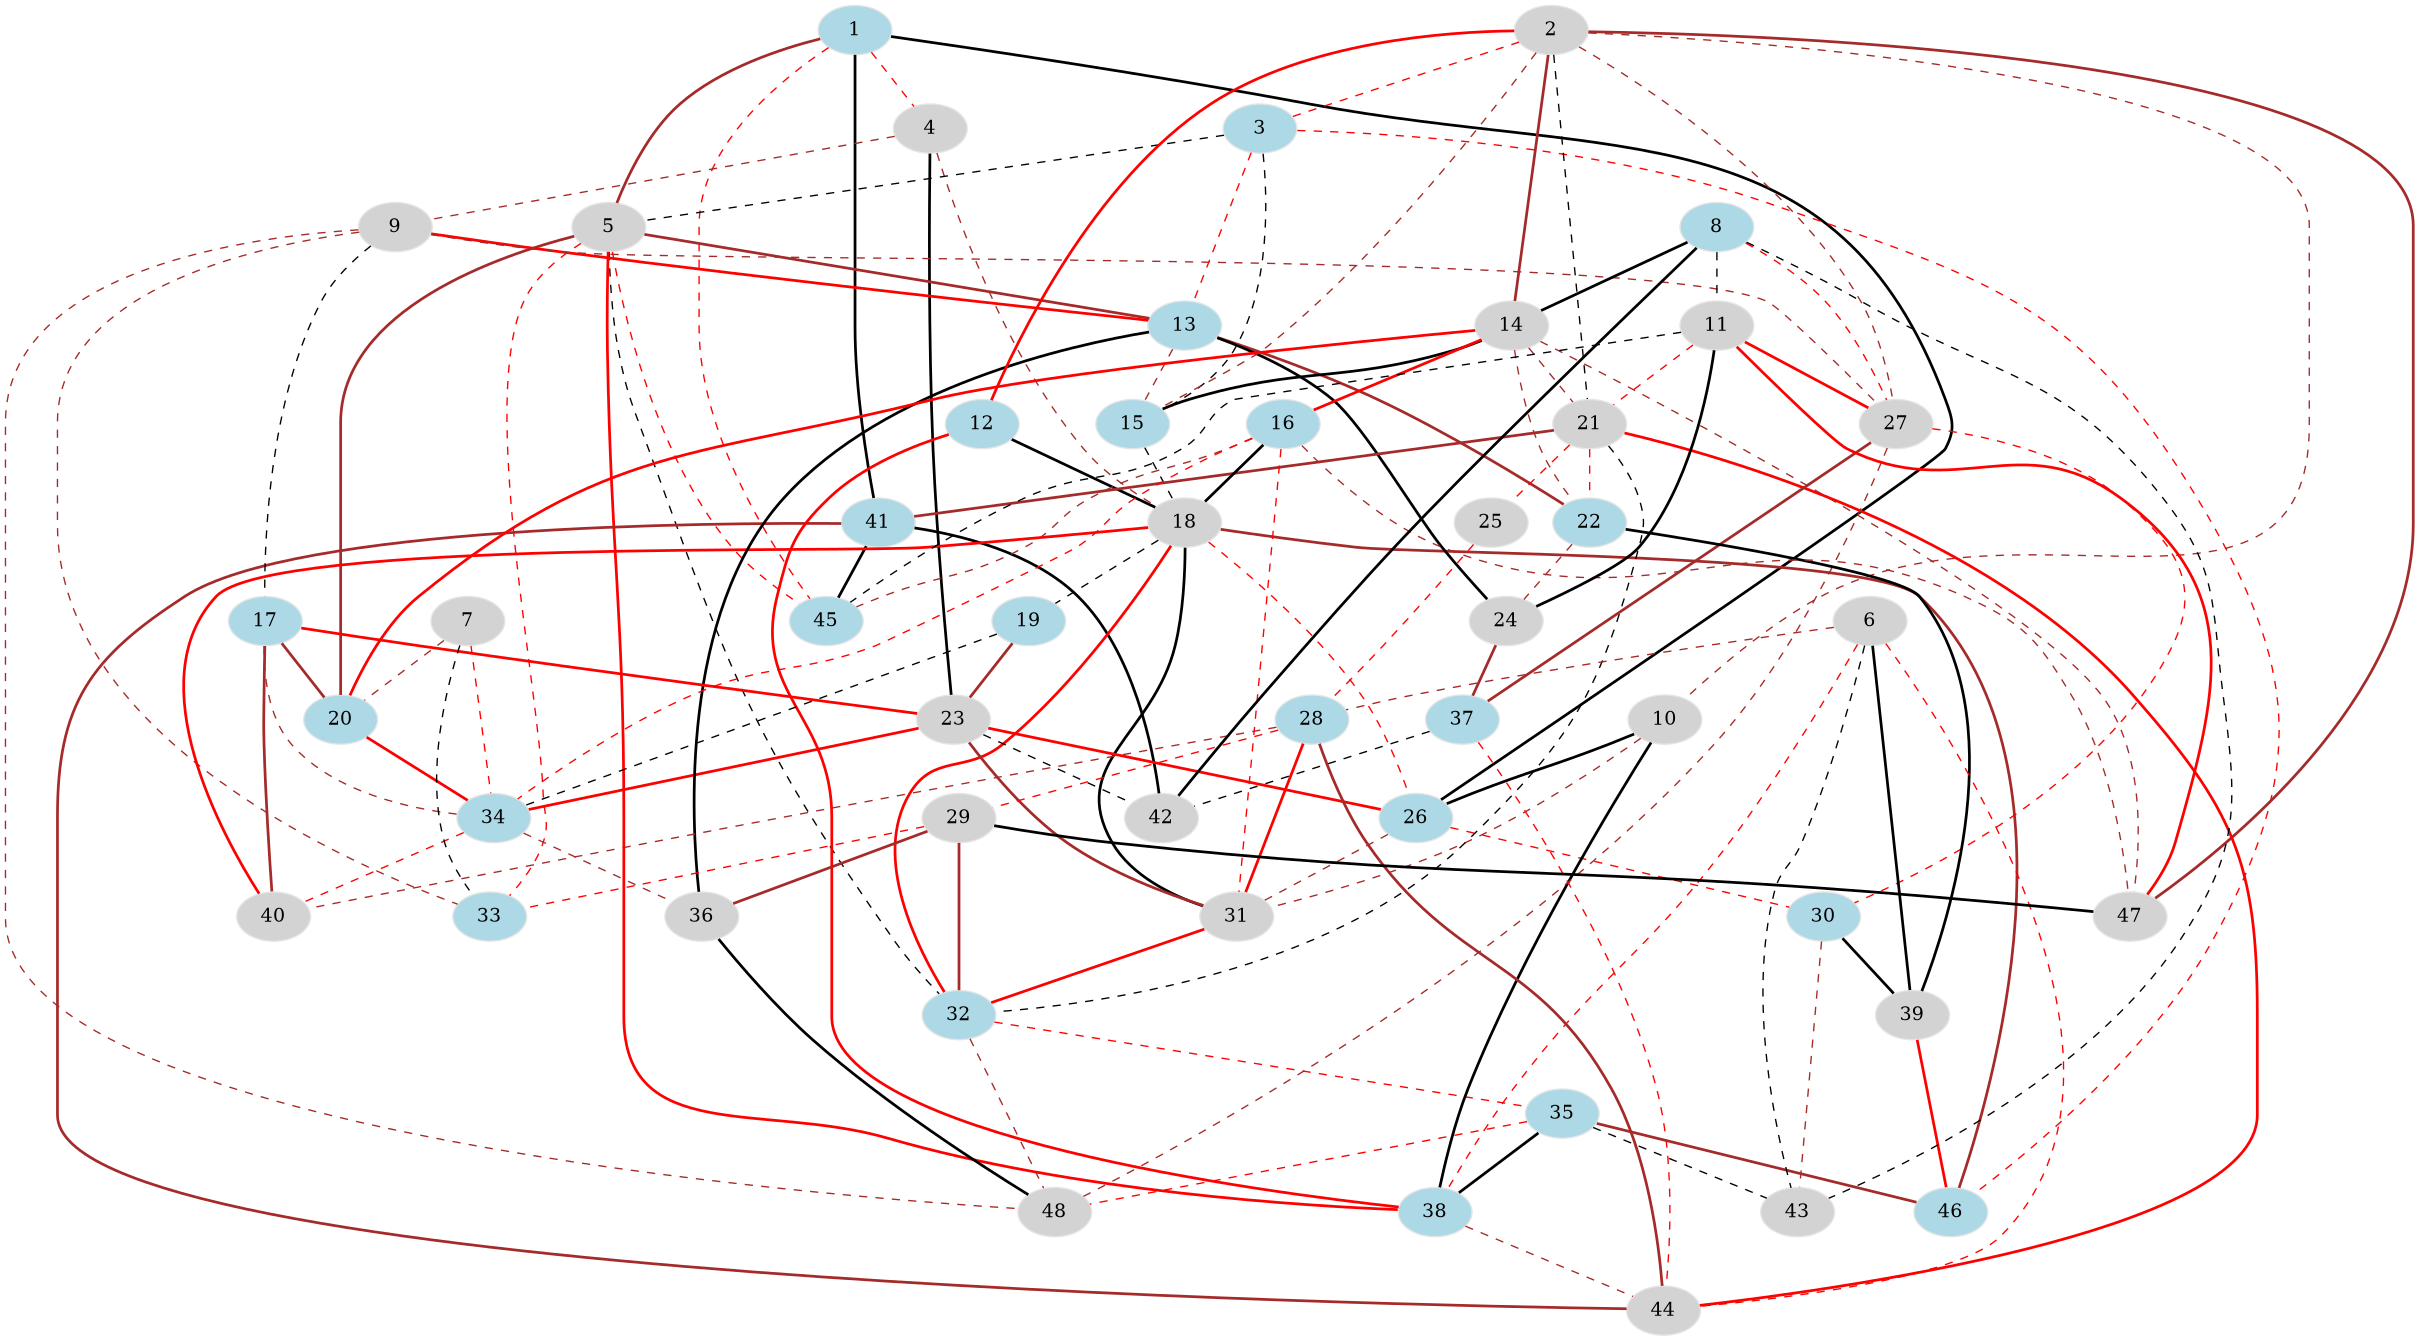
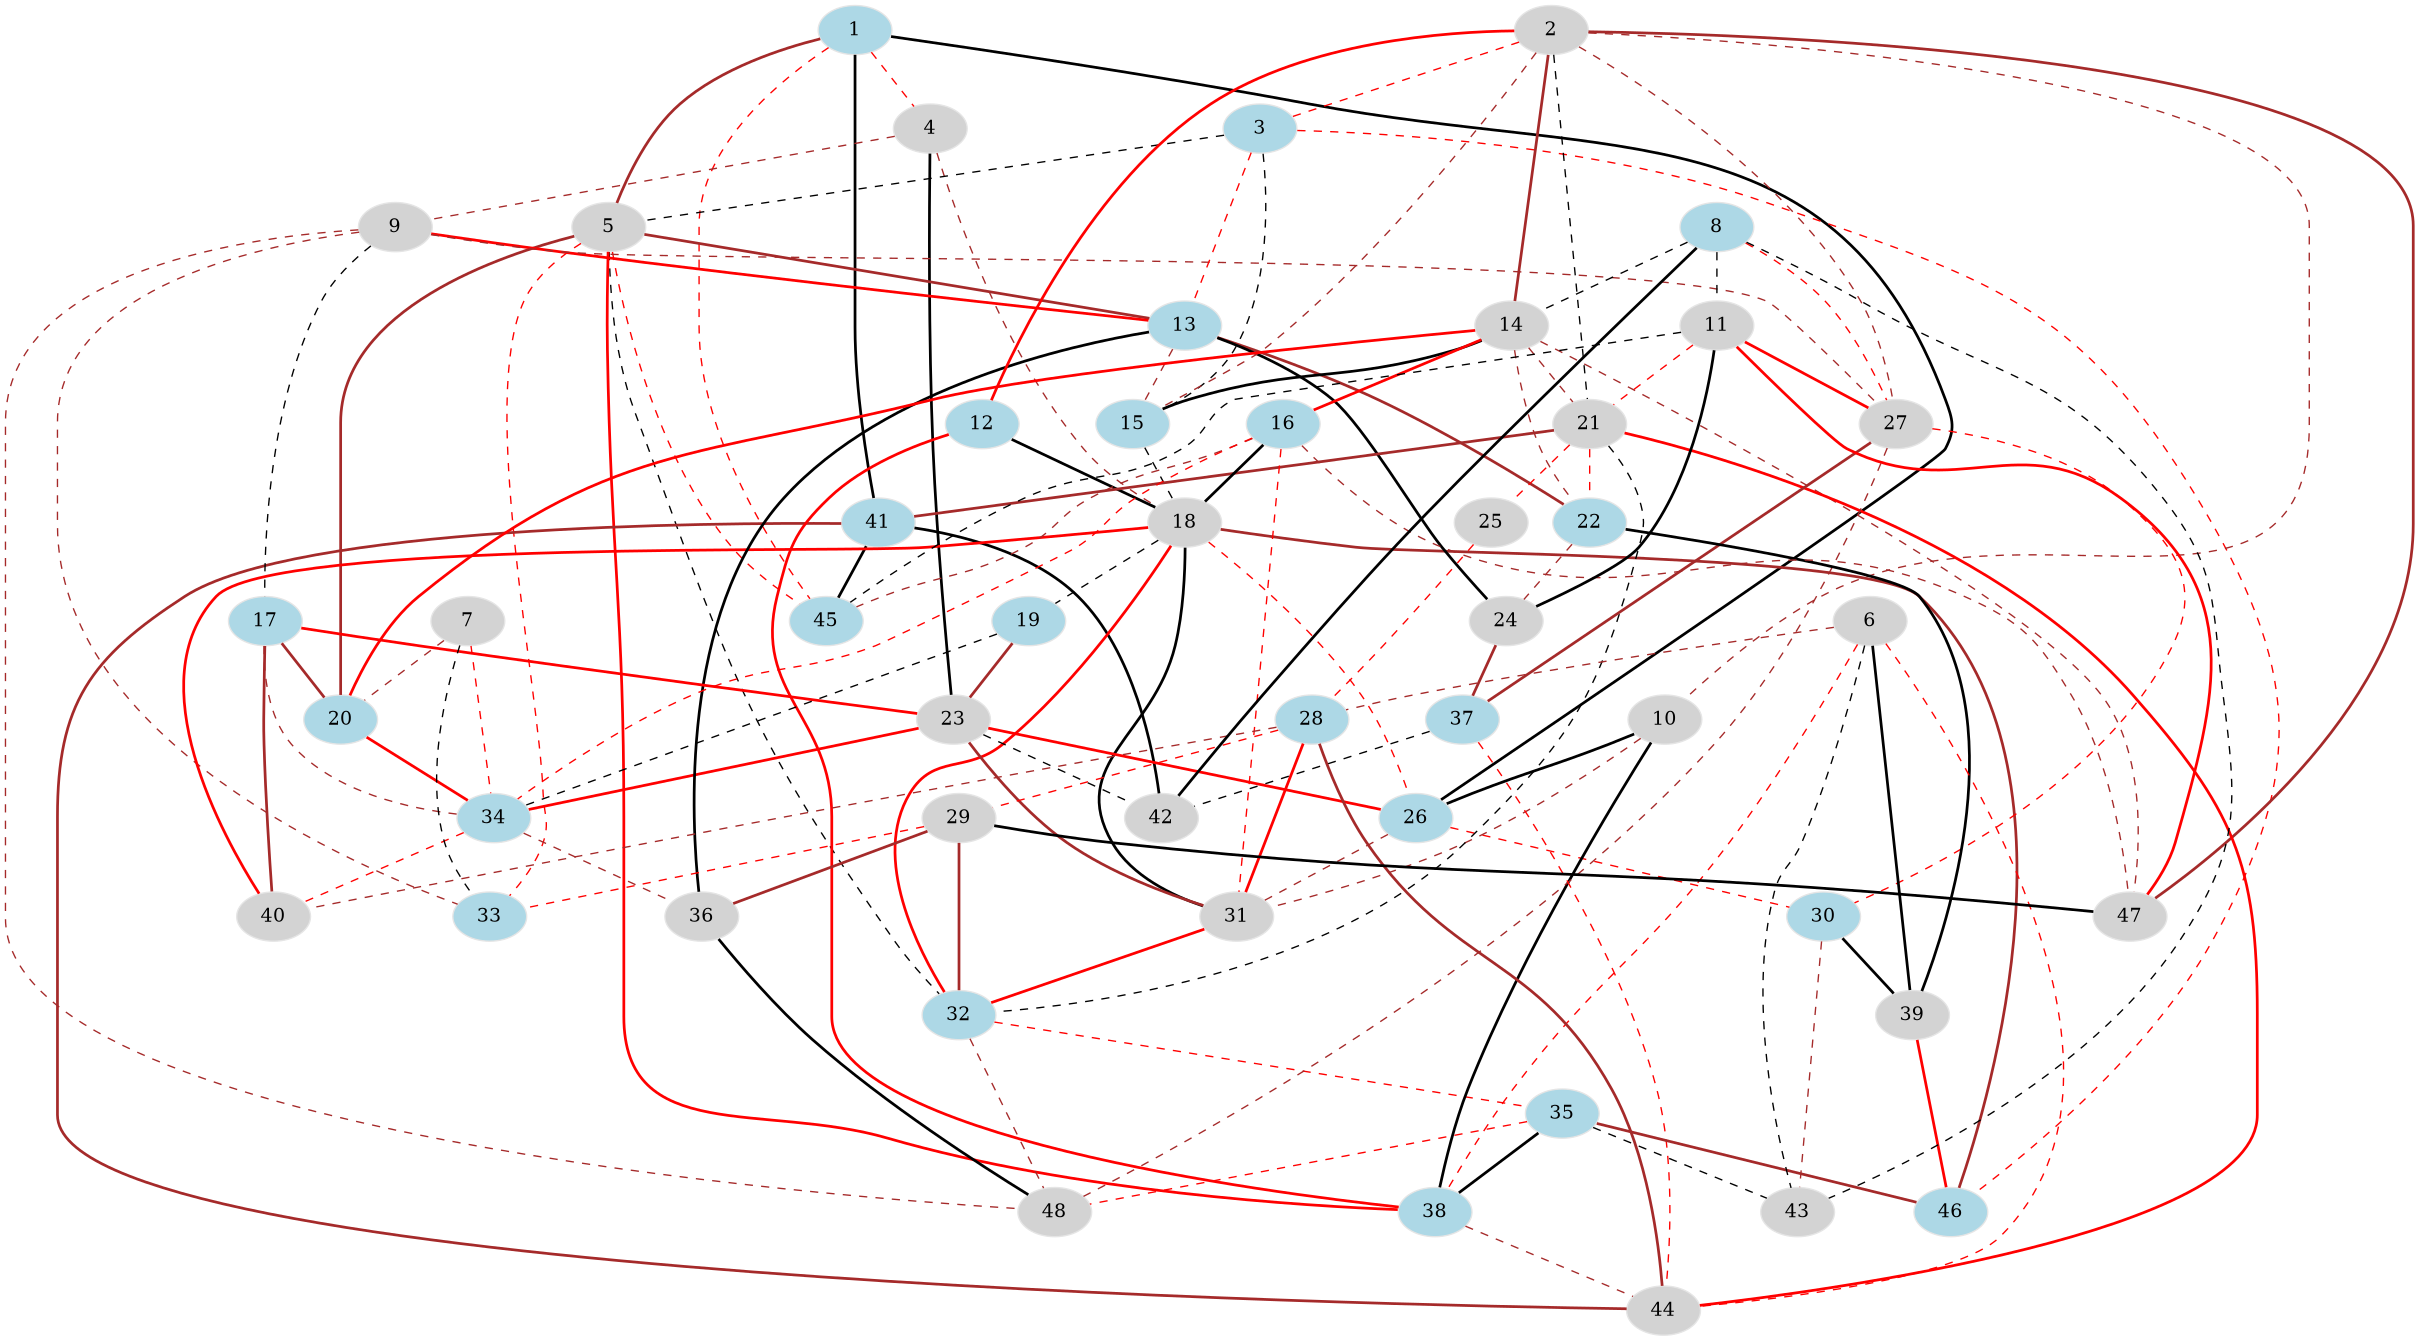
  graph {
    node [color=gray90 fillcolor=lightgrey style=filled]
    edge [color=brown style=dashed weight=1.0]
    1 [fillcolor=lightblue]
    4
    5
    26 [fillcolor=lightblue]
    41 [fillcolor=lightblue]
    45 [fillcolor=lightblue]
    9
    18
    23
    13 [fillcolor=lightblue]
    20 [fillcolor=lightblue]
    32 [fillcolor=lightblue]
    33 [fillcolor=lightblue]
    38 [fillcolor=lightblue]
    31
    30 [fillcolor=lightblue]
    44
    42
    3 [fillcolor=lightblue]
    2
    10
    12 [fillcolor=lightblue]
    14
    15 [fillcolor=lightblue]
    21
    27
    47
    46 [fillcolor=lightblue]
    22 [fillcolor=lightblue]
    16 [fillcolor=lightblue]
    25
    48
    37 [fillcolor=lightblue]
    24
    36
    17 [fillcolor=lightblue]
    40
    19 [fillcolor=lightblue]
    34 [fillcolor=lightblue]
    35 [fillcolor=lightblue]
    6
    28 [fillcolor=lightblue]
    39
    43
    29
    7
    8 [fillcolor=lightblue]
    11
    1 -- 4 [color=red]
    1 -- 5 [style=bold]
    1 -- 26 [color=black style=bold]
    1 -- 41 [color=black style=bold weight=2.0]
    1 -- 45 [color=red]
    4 -- 9
    4 -- 18
    4 -- 23 [color=black style=bold]
    5 -- 45 [color=red]
    5 -- 13 [style=bold]
    5 -- 20 [style=bold]
    5 -- 32 [color=black]
    5 -- 33 [color=red]
    5 -- 38 [color=red style=bold]
    26 -- 31
    26 -- 30 [color=red]
    41 -- 45 [color=black style=bold]
    41 -- 44 [style=bold]
    41 -- 42 [color=black style=bold]
    9 -- 13 [color=red style=bold]
    9 -- 33
    9 -- 27
    9 -- 48
    9 -- 17 [color=black]
    18 -- 26 [color=red]
    18 -- 32 [color=red style=bold]
    18 -- 31 [color=black style=bold]
    18 -- 46 [style=bold]
    18 -- 40 [color=red style=bold]
    18 -- 19 [color=black weight=2.0]
    23 -- 26 [color=red style=bold]
    23 -- 31 [style=bold]
    23 -- 42 [color=black]
    23 -- 34 [color=red style=bold]
    13 -- 15
    13 -- 22 [style=bold]
    13 -- 24 [color=black style=bold]
    13 -- 36 [color=black style=bold]
    20 -- 34 [color=red style=bold]
    32 -- 48
    32 -- 35 [color=red]
    38 -- 44
    31 -- 32 [color=red style=bold]
    30 -- 39 [color=black style=bold]
    30 -- 43
    3 -- 5 [color=black]
    3 -- 13 [color=red]
    3 -- 15 [color=black]
    3 -- 46 [color=red]
    2 -- 3 [color=red]
    2 -- 10
    2 -- 12 [color=red style=bold]
    2 -- 14 [style=bold]
    2 -- 15
    2 -- 21 [color=black]
    2 -- 27
    2 -- 47 [style=bold]
    10 -- 26 [color=black style=bold]
    10 -- 38 [color=black style=bold]
    10 -- 31
    12 -- 18 [color=black style=bold]
    12 -- 38 [color=red style=bold weight=2.0]
    14 -- 20 [color=red style=bold]
    14 -- 15 [color=black style=bold]
    14 -- 21
    14 -- 47
    14 -- 22
    14 -- 16 [color=red style=bold]
    15 -- 18 [color=black]
    21 -- 41 [style=bold]
    21 -- 32 [color=black]
    21 -- 44 [color=red style=bold]
    21 -- 22 [color=red]
    21 -- 25 [color=red]
    27 -- 30 [color=red]
    27 -- 48
    27 -- 37 [style=bold]
    22 -- 24
    22 -- 39 [color=black style=bold]
    16 -- 45 [weight=2.0]
    16 -- 18 [color=black style=bold weight=2.0]
    16 -- 31 [color=red]
    16 -- 47
    16 -- 34 [color=red]
    25 -- 28 [color=red]
    37 -- 44 [color=red]
    37 -- 42 [color=black]
    24 -- 37 [style=bold]
    36 -- 48 [color=black style=bold]
    17 -- 23 [color=red style=bold]
    17 -- 20 [style=bold]
    17 -- 40 [style=bold weight=2.0]
    17 -- 34
    19 -- 23 [style=bold]
    19 -- 34 [color=black]
    34 -- 36
    34 -- 40 [color=red]
    35 -- 38 [color=black style=bold]
    35 -- 46 [style=bold]
    35 -- 48 [color=red weight=2.0]
    35 -- 43 [color=black]
    6 -- 38 [color=red]
    6 -- 44 [color=red]
    6 -- 28
    6 -- 39 [color=black style=bold]
    6 -- 43 [color=black]
    28 -- 31 [color=red style=bold]
    28 -- 44 [style=bold]
    28 -- 40 [weight=2.0]
    28 -- 29 [color=red]
    39 -- 46 [color=red style=bold]
    29 -- 32 [style=bold]
    29 -- 33 [color=red]
    29 -- 47 [color=black style=bold]
    29 -- 36 [style=bold]
    7 -- 20
    7 -- 33 [color=black]
    7 -- 34 [color=red]
    8 -- 42 [color=black style=bold]
-   8 -- 14 [color=black style=bold]
+   8 -- 14 [color=black]
    8 -- 27 [color=red]
    8 -- 43 [color=black]
    8 -- 11 [color=black]
    11 -- 45 [color=black weight=2.0]
    11 -- 21 [color=red]
    11 -- 27 [color=red style=bold]
    11 -- 47 [color=red style=bold]
    11 -- 24 [color=black style=bold]
  }
